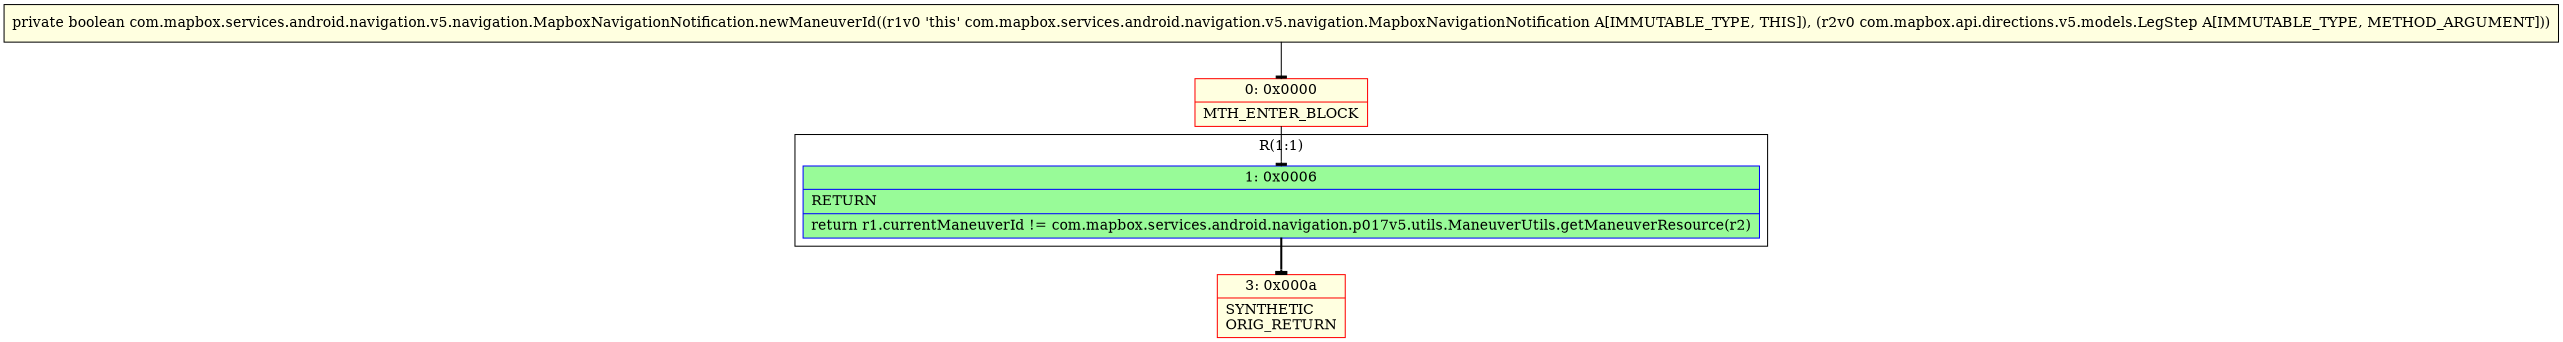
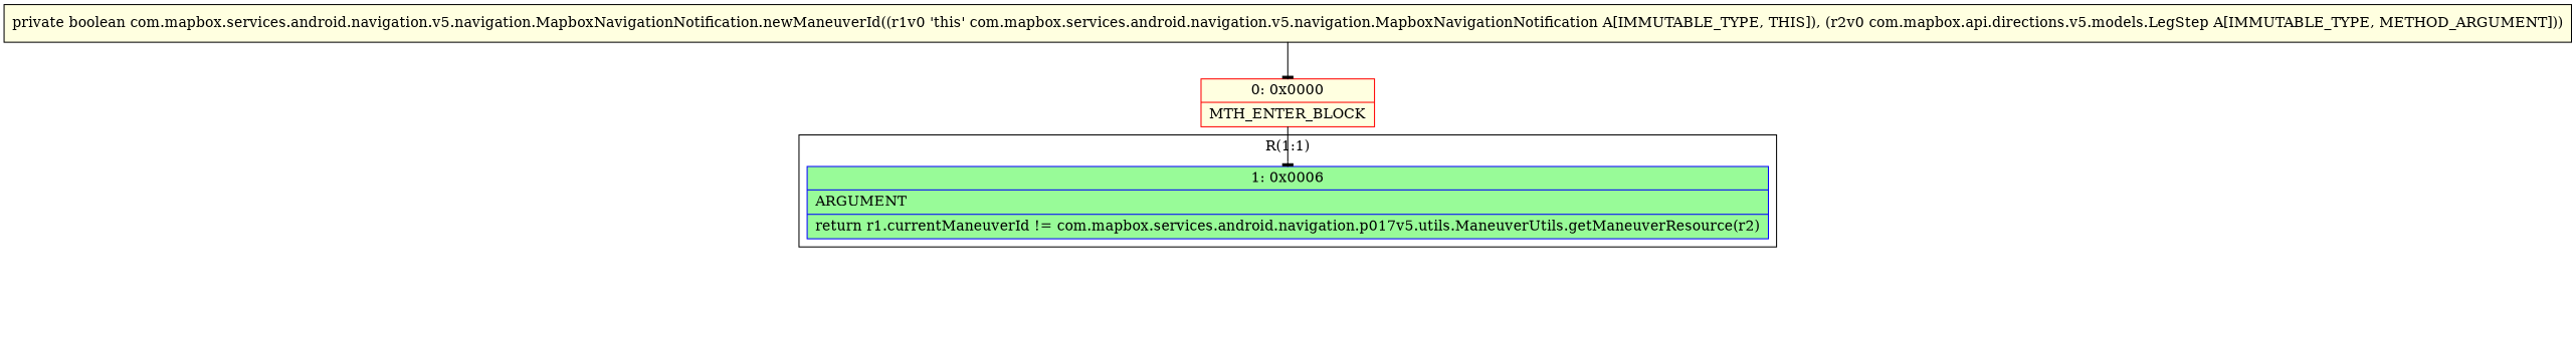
  digraph {
    node [color=red fillcolor=lightyellow shape=record style=filled]
    edge [arrowhead=tee style=solid]
-   n1 [color=blue fillcolor=palegreen label="{1\:\ 0x0006|RETURN\l|return r1.currentManeuverId != com.mapbox.services.android.navigation.p017v5.utils.ManeuverUtils.getManeuverResource(r2)\l}"]
-   n2 [label="{3\:\ 0x000a|SYNTHETIC\lORIG_RETURN\l}"]
+   n1 [color=blue fillcolor=palegreen label="{1\:\ 0x0006|ARGUMENT\l|return r1.currentManeuverId != com.mapbox.services.android.navigation.p017v5.utils.ManeuverUtils.getManeuverResource(r2)\l}"]
    n3 [label="{0\:\ 0x0000|MTH_ENTER_BLOCK\l}"]
    n4 [label="{private boolean com.mapbox.services.android.navigation.v5.navigation.MapboxNavigationNotification.newManeuverId((r1v0 'this' com.mapbox.services.android.navigation.v5.navigation.MapboxNavigationNotification A[IMMUTABLE_TYPE, THIS]), (r2v0 com.mapbox.api.directions.v5.models.LegStep A[IMMUTABLE_TYPE, METHOD_ARGUMENT])) }" color=""]
    subgraph cluster_1 {
      label="R(1:1)"
      n1
    }
-   n1 -> n2 [style=bold]
    n3 -> n1
    n4 -> n3
  }
